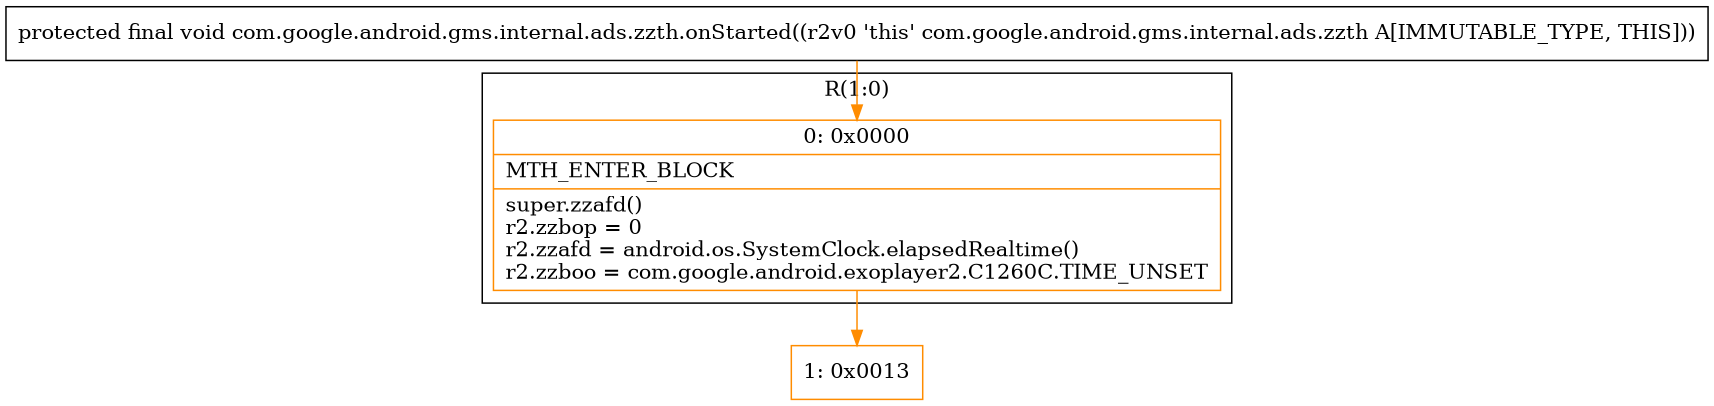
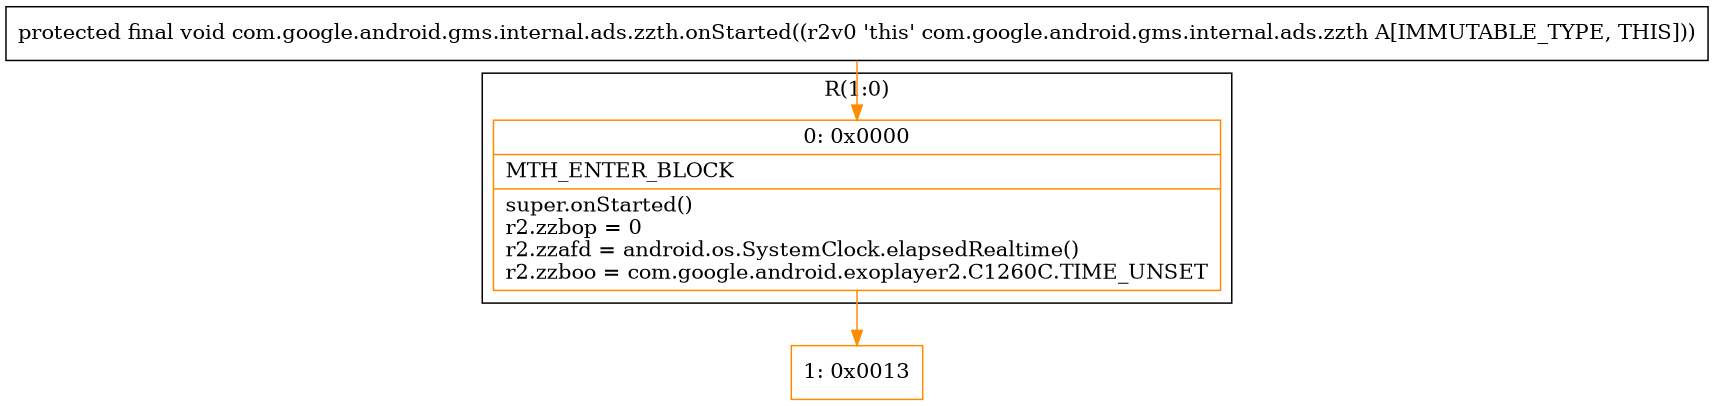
  digraph {
    node [color=darkorange shape=record]
    edge [color=darkorange style=solid]
-   n1 [label="{0\:\ 0x0000|MTH_ENTER_BLOCK\l|super.zzafd()\lr2.zzbop = 0\lr2.zzafd = android.os.SystemClock.elapsedRealtime()\lr2.zzboo = com.google.android.exoplayer2.C1260C.TIME_UNSET\l}"]
+   n1 [label="{0\:\ 0x0000|MTH_ENTER_BLOCK\l|super.onStarted()\lr2.zzbop = 0\lr2.zzafd = android.os.SystemClock.elapsedRealtime()\lr2.zzboo = com.google.android.exoplayer2.C1260C.TIME_UNSET\l}"]
    n2 [label="{1\:\ 0x0013}"]
    n3 [label="{protected final void com.google.android.gms.internal.ads.zzth.onStarted((r2v0 'this' com.google.android.gms.internal.ads.zzth A[IMMUTABLE_TYPE, THIS])) }" color=black]
    subgraph cluster_1 {
      label="R(1:0)"
      n1
    }
    n1 -> n2
    n3 -> n1
  }
